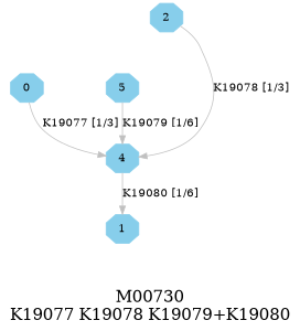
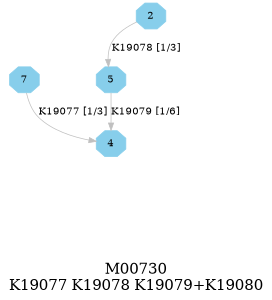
  digraph {
    fontsize=20
    label="M00730\nK19077 K19078 K19079+K19080"
    node [color=skyblue shape=octagon style=filled]
    edge [color=grey]
-   0 [height=.3 width=.3]
-   1 [height=.3 width=.3]
+   0 [height=.3 width=.3 label=7]
    2 [height=.3 width=.3]
    n4 [height=.3 label=5 width=.3]
    4 [height=.3 width=.3]
    subgraph sub_1 {
      0
-     1
      2
      n4
      4
    }
    0 -> 4 [label="K19077 [1/3]"]
-   2 -> 4 [label="K19078 [1/3]"]
+   2 -> n4 [label="K19078 [1/3]"]
    n4 -> 4 [label="K19079 [1/6]"]
-   4 -> 1 [label="K19080 [1/6]"]
  }
